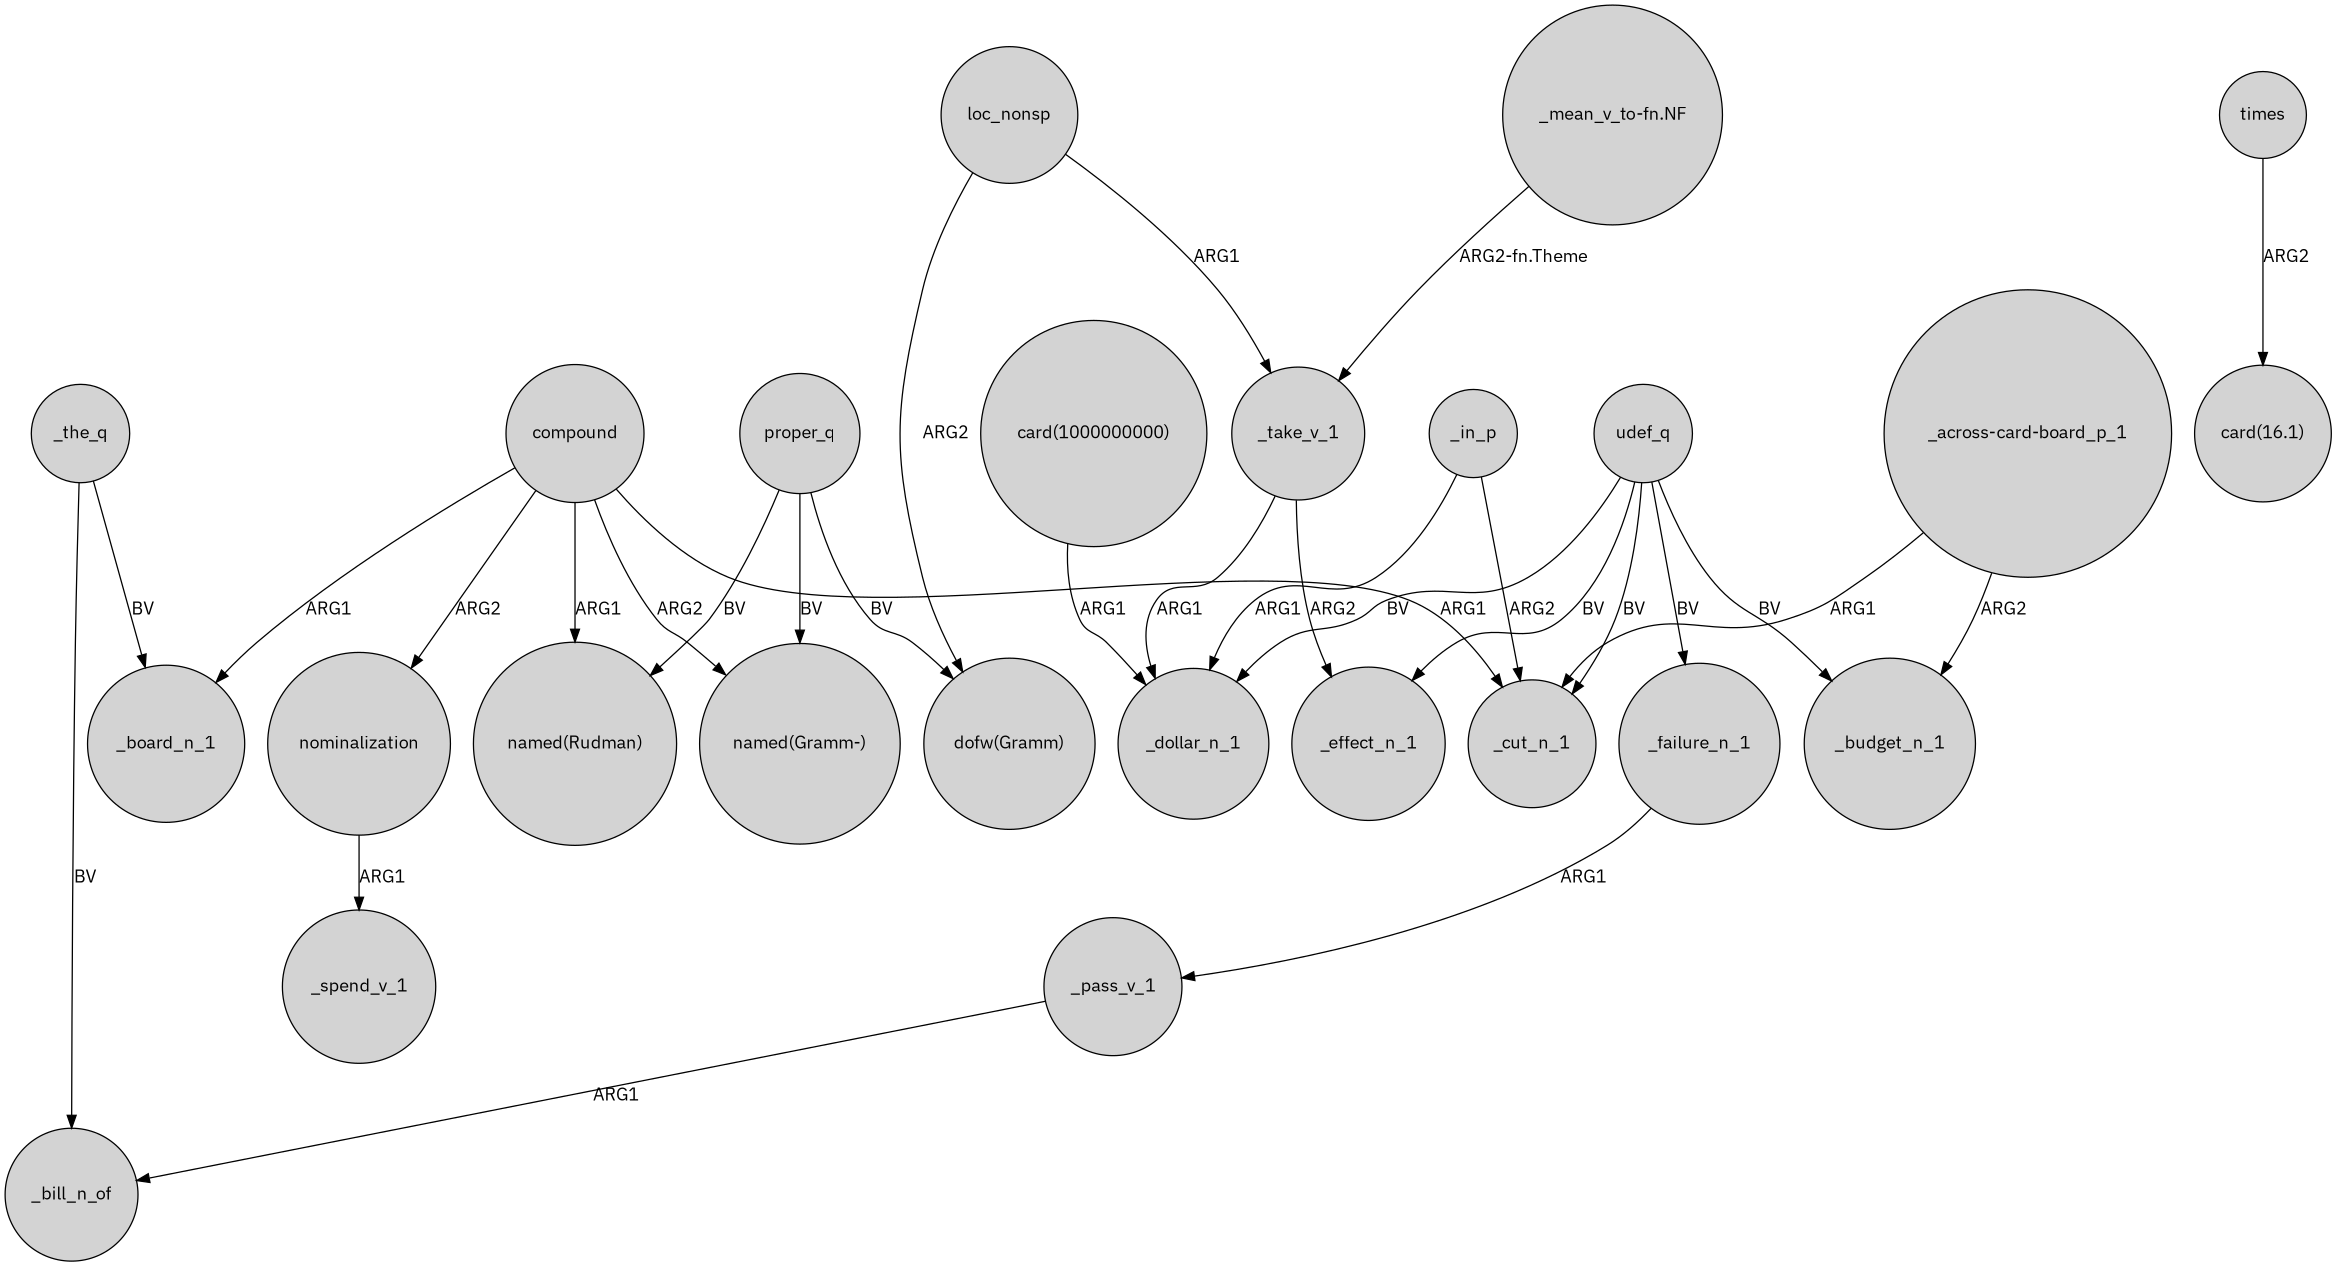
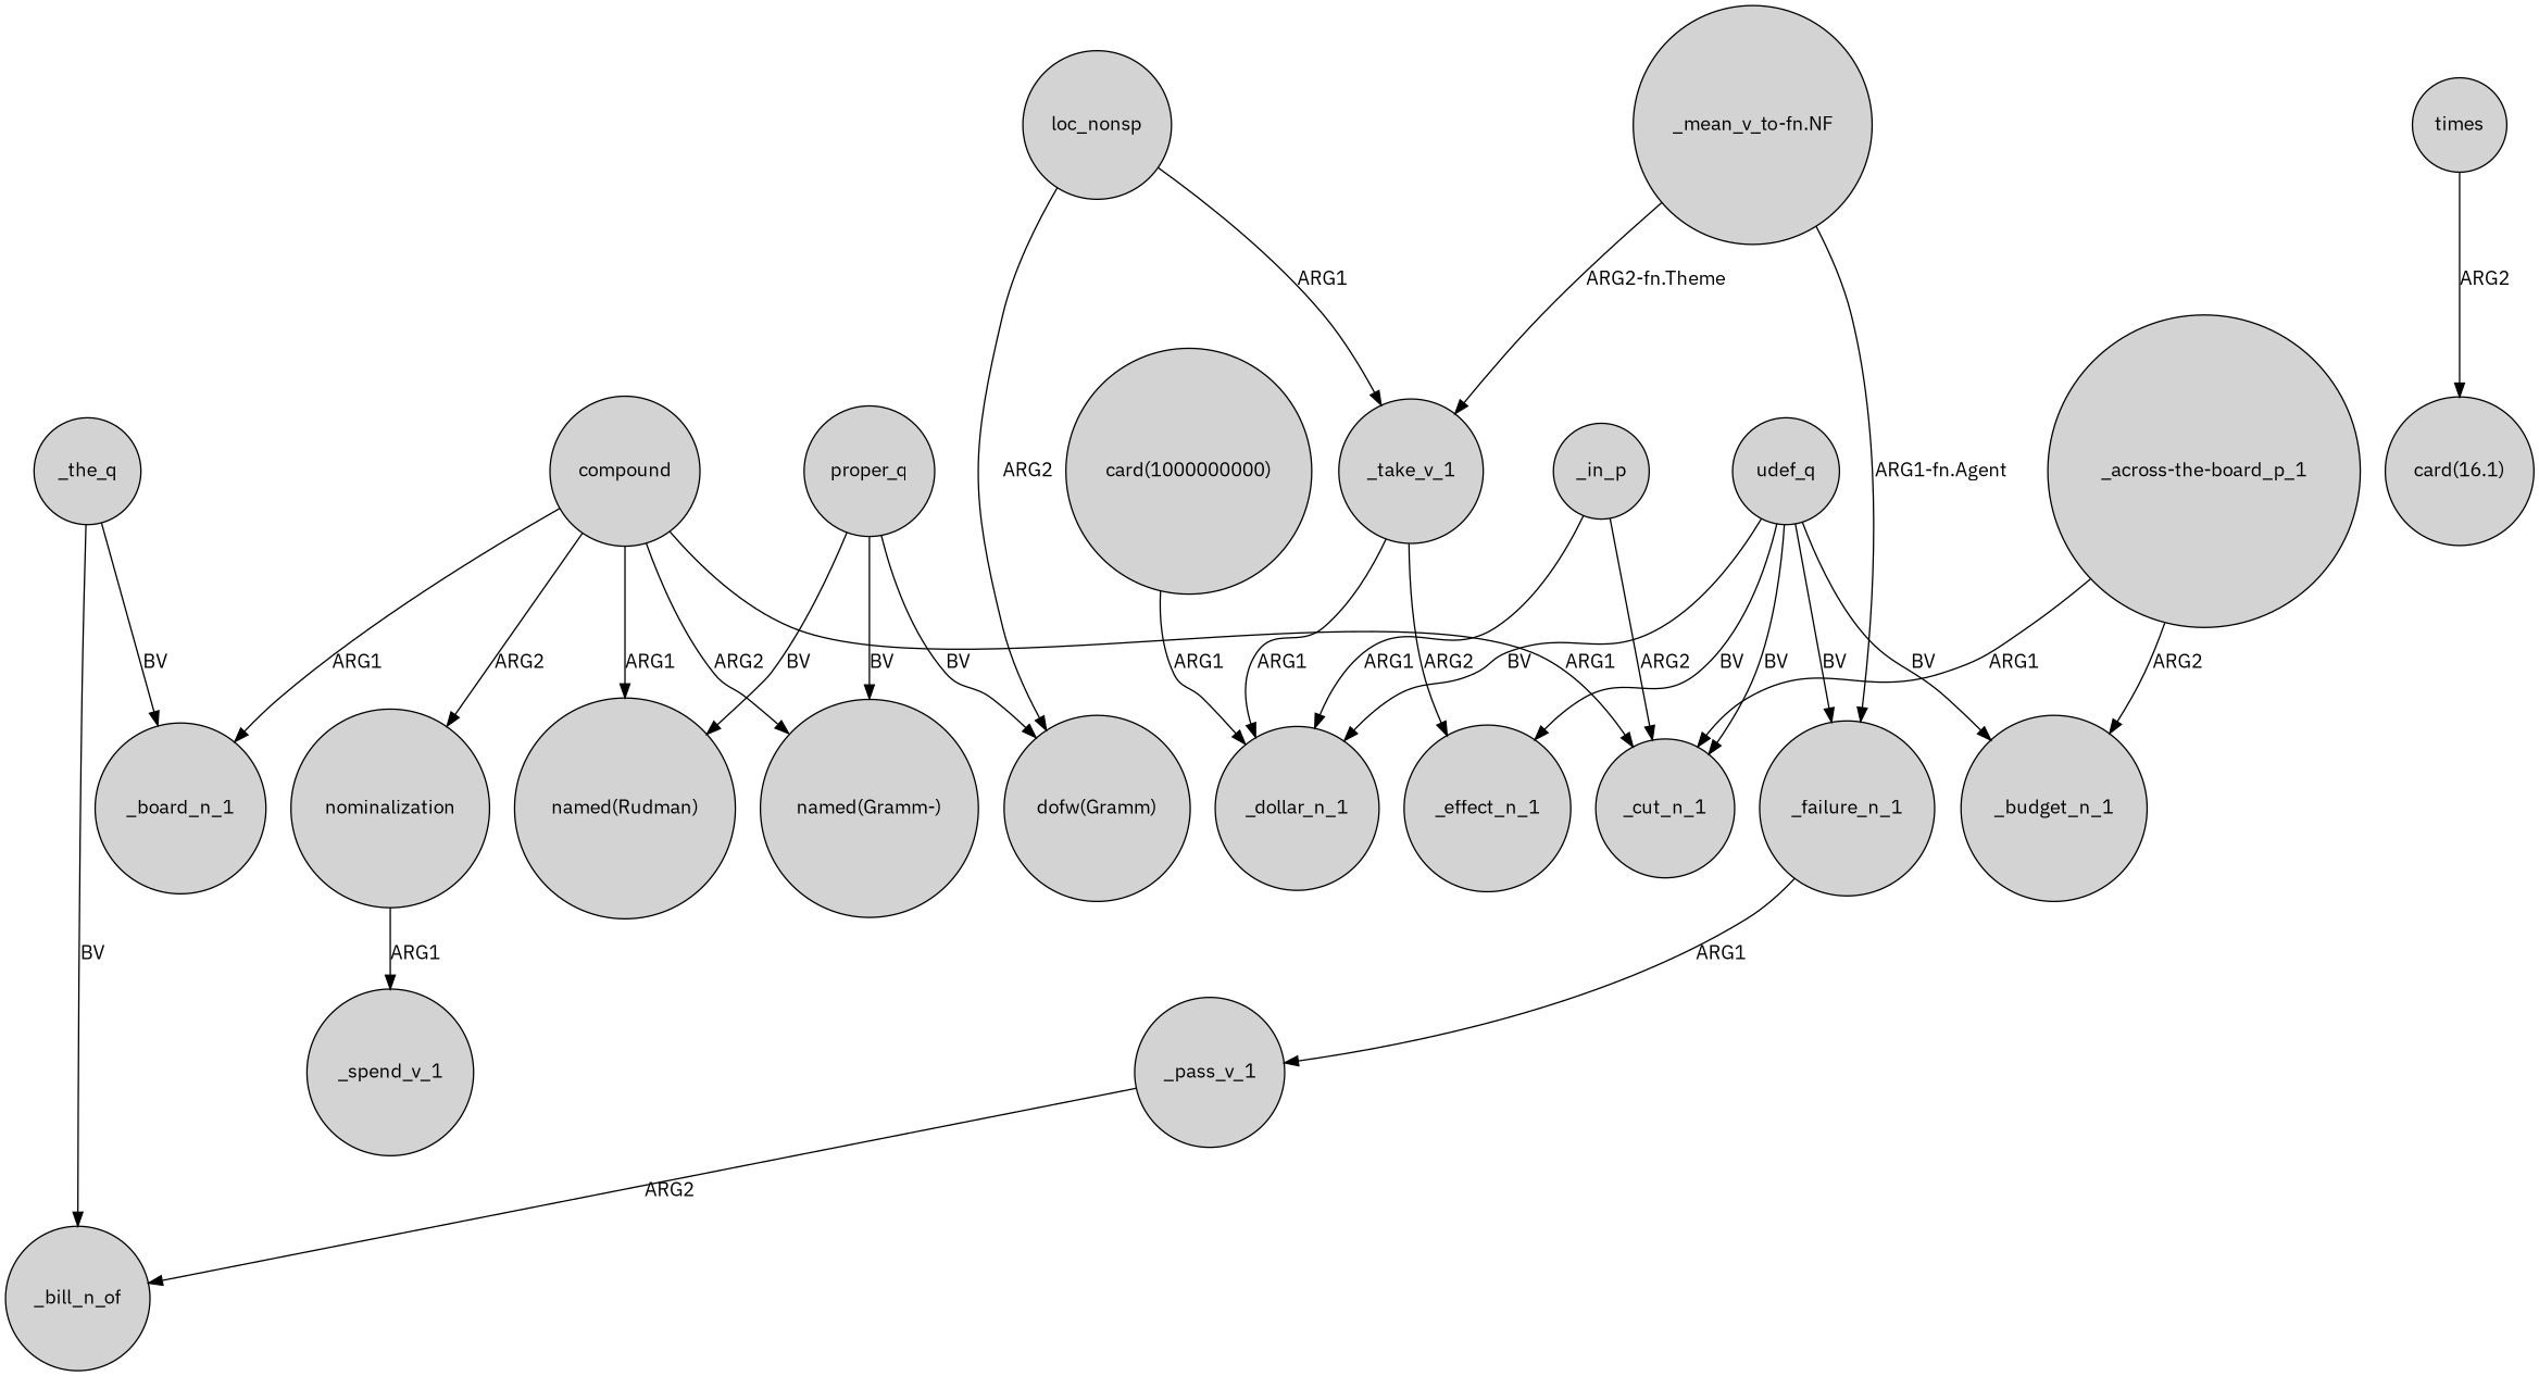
  digraph {
    fontname="IBM Plex Sans"
    node [fontname="IBM Plex Sans" shape=circle style=filled]
    edge [fontname="IBM Plex Sans"]
    _pass_v_1
    _bill_n_of
    _the_q
    n4 [label=_board_n_1]
    proper_q
    "named(Rudman)"
    n7 [label="dofw(Gramm)"]
    "named(Gramm-)"
    "_mean_v_to-fn.NF"
    _take_v_1
    _failure_n_1
    _effect_n_1
    _dollar_n_1
    nominalization
    _spend_v_1
-   "_across-the-board_p_1" [label="_across-card-board_p_1"]
+   "_across-the-board_p_1"
    _cut_n_1
    _budget_n_1
    compound
    udef_q
    _in_p
    times
    "card(16.1)"
    "card(1000000000)"
    loc_nonsp
-   _pass_v_1 -> _bill_n_of [label=ARG1]
+   _pass_v_1 -> _bill_n_of [label=ARG2]
    _the_q -> _bill_n_of [label=BV]
    _the_q -> n4 [label=BV]
    proper_q -> "named(Rudman)" [label=BV]
    proper_q -> n7 [label=BV]
    proper_q -> "named(Gramm-)" [label=BV]
    "_mean_v_to-fn.NF" -> _take_v_1 [label="ARG2-fn.Theme"]
+   "_mean_v_to-fn.NF" -> _failure_n_1 [label="ARG1-fn.Agent"]
    _take_v_1 -> _effect_n_1 [label=ARG2]
    _take_v_1 -> _dollar_n_1 [label=ARG1]
    _failure_n_1 -> _pass_v_1 [label=ARG1]
    nominalization -> _spend_v_1 [label=ARG1]
    "_across-the-board_p_1" -> _cut_n_1 [label=ARG1]
    "_across-the-board_p_1" -> _budget_n_1 [label=ARG2]
    compound -> n4 [label=ARG1]
    compound -> "named(Rudman)" [label=ARG1]
    compound -> "named(Gramm-)" [label=ARG2]
    compound -> nominalization [label=ARG2]
    compound -> _cut_n_1 [label=ARG1]
    udef_q -> _failure_n_1 [label=BV]
    udef_q -> _effect_n_1 [label=BV]
    udef_q -> _dollar_n_1 [label=BV]
    udef_q -> _cut_n_1 [label=BV]
    udef_q -> _budget_n_1 [label=BV]
    _in_p -> _dollar_n_1 [label=ARG1]
    _in_p -> _cut_n_1 [label=ARG2]
    times -> "card(16.1)" [label=ARG2]
    "card(1000000000)" -> _dollar_n_1 [label=ARG1]
    loc_nonsp -> n7 [label=ARG2]
    loc_nonsp -> _take_v_1 [label=ARG1]
  }
